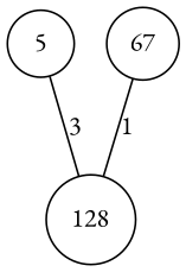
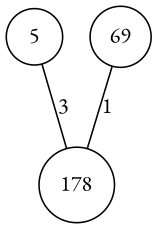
  graph {
    fontname="EB Garamond"
    node [fontname="EB Garamond" shape=circle]
    edge [fontname="EB Garamond"]
    5
-   128
-   69 [label=67]
+   128 [label=178]
+   69
    5 -- 128 [label=3]
    69 -- 128 [label=1]
  }
